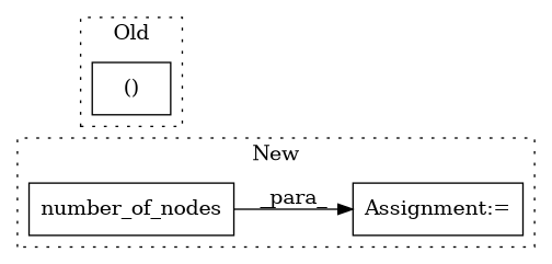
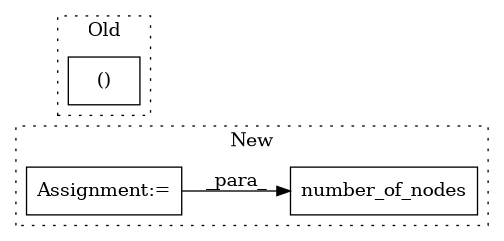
  digraph {
    rankdir=LR
    node [shape=box]
    n1 [a=32 l=17 label=number_of_nodes s=3425]
    n2 [a=7 l=1 label="Assignment:=" s=3397]
    n3 [a=106 l=43 label="()" s=3412]
    subgraph cluster_1 {
      label=New
      style=dotted
      n1
      n2
    }
    subgraph cluster_2 {
      label=Old
      style=dotted
      n3
    }
-   n1 -> n2 [label=_para_]
+   n2 -> n1 [label=_para_]
  }
